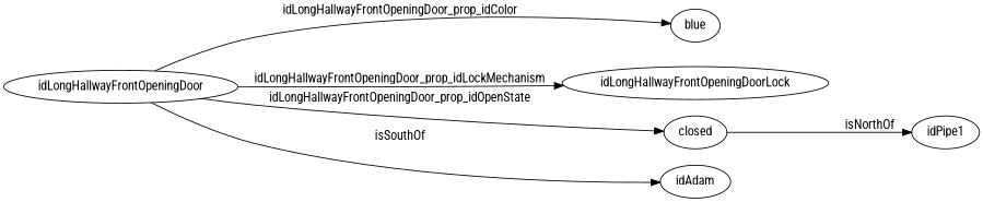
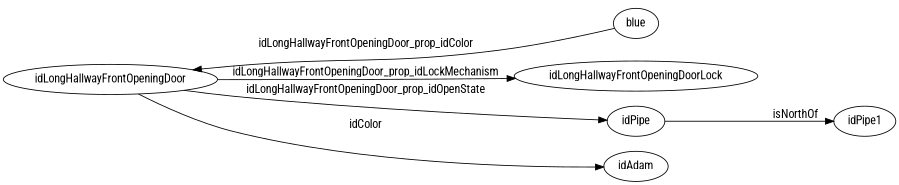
  strict digraph {
    fontname="Roboto Condensed"
    rankdir=LR
    node [fontname="Roboto Condensed"]
    edge [edge_type=property fontname="Roboto Condensed"]
    idLongHallwayFrontOpeningDoor [node_type=entity_node root=root]
    blue
    idLongHallwayFrontOpeningDoorLock
-   closed
+   closed [label=idPipe]
    idAdam
    idPipe1
-   idLongHallwayFrontOpeningDoor -> blue [label=idLongHallwayFrontOpeningDoor_prop_idColor]
+   blue -> idLongHallwayFrontOpeningDoor [label=idLongHallwayFrontOpeningDoor_prop_idColor]
    idLongHallwayFrontOpeningDoor -> idLongHallwayFrontOpeningDoorLock [label=idLongHallwayFrontOpeningDoor_prop_idLockMechanism]
    idLongHallwayFrontOpeningDoor -> closed [label=idLongHallwayFrontOpeningDoor_prop_idOpenState]
-   idLongHallwayFrontOpeningDoor -> idAdam [edge_type=relationship label=isSouthOf]
+   idLongHallwayFrontOpeningDoor -> idAdam [edge_type=relationship label=idColor]
    closed -> idPipe1 [edge_type=relationship label=isNorthOf]
  }
